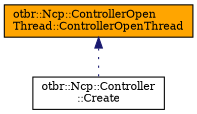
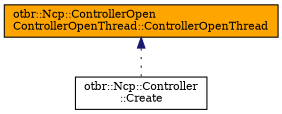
  digraph {
    rankdir=TB
    fontname="DejaVu Serif"
    node [color=black fontname="DejaVu Serif" fontsize=10 shape=record style=filled]
-   n1 [fillcolor=orange fontcolor=black height=0.2 label="otbr::Ncp::ControllerOpen\lThread::ControllerOpenThread" width=0.4]
+   n1 [fillcolor=orange fontcolor=black height=0.2 label="otbr::Ncp::ControllerOpen\lControllerOpenThread::ControllerOpenThread" width=0.4]
    n2 [fillcolor=white height=0.2 label="otbr::Ncp::Controller\l::Create" width=0.4]
    n1 -> n2 [color=midnightblue dir=back fontname="DejaVu Serif" fontsize=10 labelfontname=Helvetica labelfontsize=10 style=dotted]
  }
